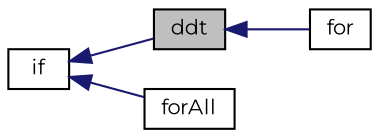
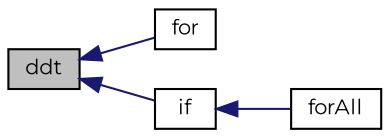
  digraph {
    fontname=Montserrat
    rankdir=LR
    node [color=black fontname=Montserrat fontsize=10 shape=record]
    edge [color=midnightblue dir=back fontname=Montserrat fontsize=10 labelfontname=Helvetica labelfontsize=10 style=solid]
    n1 [fillcolor=grey75 fontcolor=black height=0.2 label=ddt style=filled width=0.4]
    n2 [height=0.2 label=for width=0.4]
    n3 [height=0.2 label=if width=0.4]
    n4 [height=0.2 label=forAll width=0.4]
    n1 -> n2
-   n3 -> n1
+   n1 -> n3
    n3 -> n4
  }
